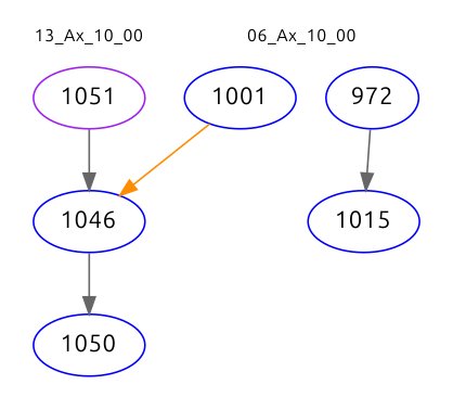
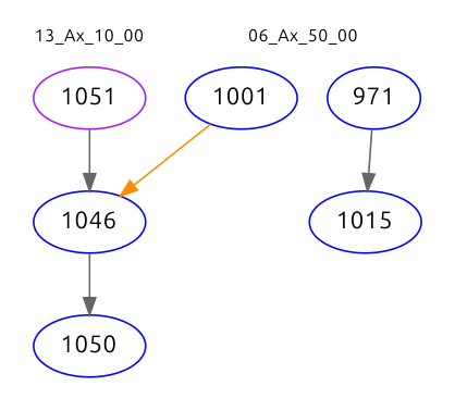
  digraph {
    fontname=Ubuntu
    node [color=blue fontname=Ubuntu]
    edge [color=gray40 fontname=Ubuntu]
    n1 [color=purple label=1051]
    n2 [label=1046]
    n3 [label=1050]
    n4 [label=1001]
-   n5 [label=972]
+   n5 [label=971]
    n6 [label=1015]
    subgraph cluster_1 {
      color=white
      fontsize=10
      label="13_Ax_10_00"
      n1
      n2
      n3
    }
    subgraph cluster_2 {
      color=white
      fontsize=10
-     label="06_Ax_10_00"
+     label="06_Ax_50_00"
      n4
      n5
      n6
    }
    n1 -> n2
    n2 -> n3
    n4 -> n2 [color=darkorange]
    n5 -> n6
  }
